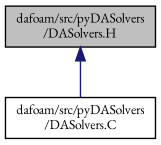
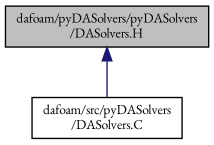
  digraph {
    fontname="EB Garamond"
    node [color=black fontname="EB Garamond" fontsize=10 shape=record]
-   n1 [fillcolor=grey75 fontcolor=black height=0.2 label="dafoam/src/pyDASolvers\l/DASolvers.H" style=filled width=0.4]
+   n1 [fillcolor=grey75 fontcolor=black height=0.2 label="dafoam/pyDASolvers/pyDASolvers\l/DASolvers.H" style=filled width=0.4]
    n2 [height=0.2 label="dafoam/src/pyDASolvers\l/DASolvers.C" width=0.4]
    n1 -> n2 [color=midnightblue dir=back fontname="EB Garamond" fontsize=10 labelfontname=Helvetica labelfontsize=10 style=solid]
  }
